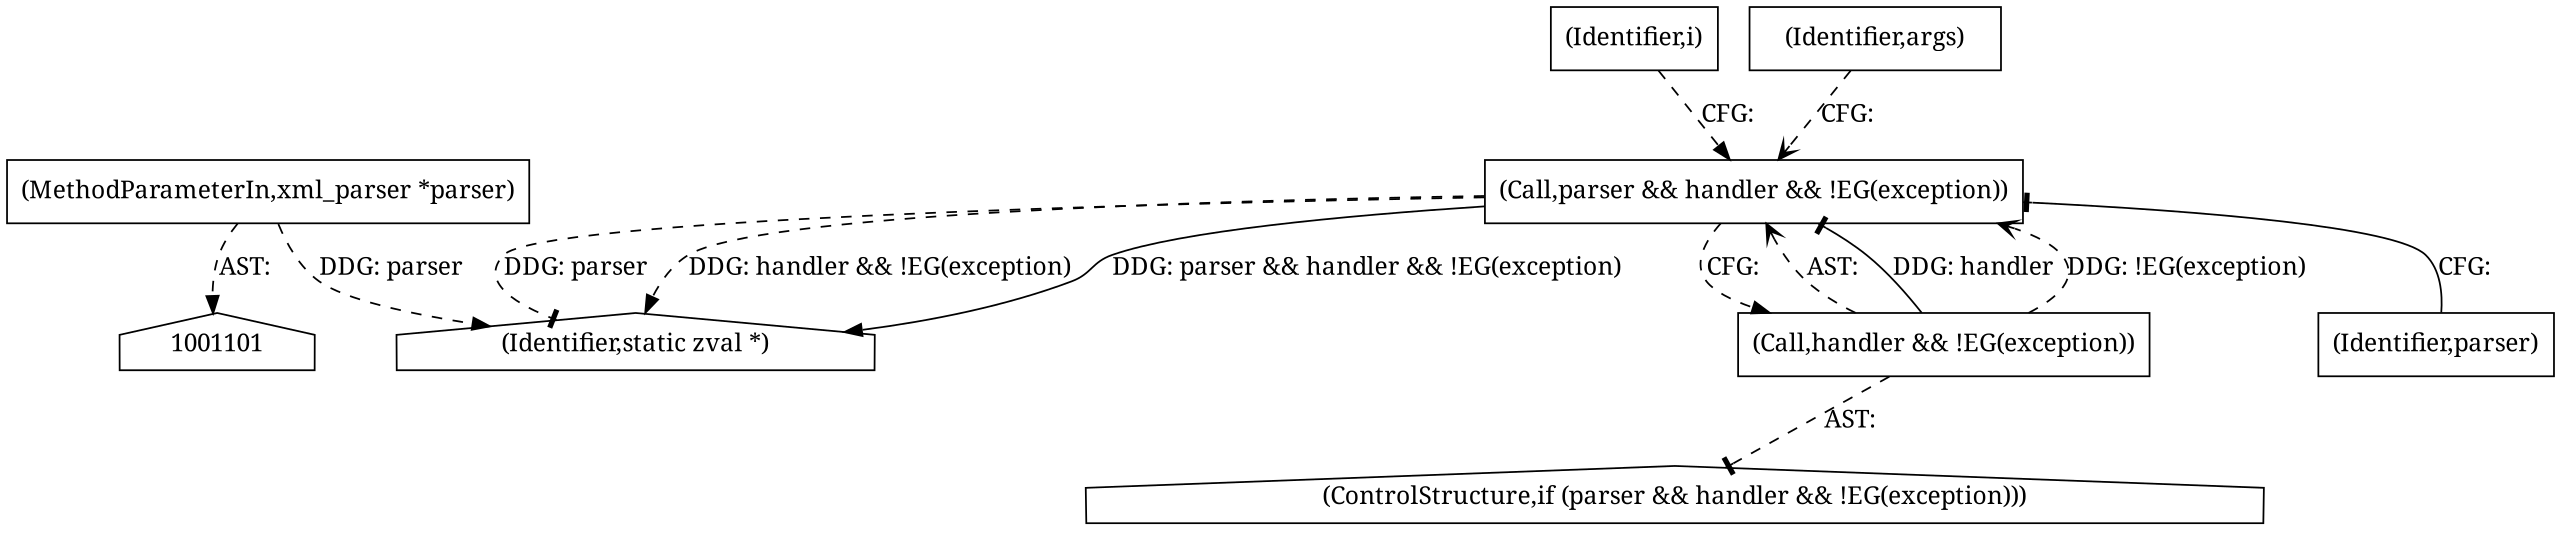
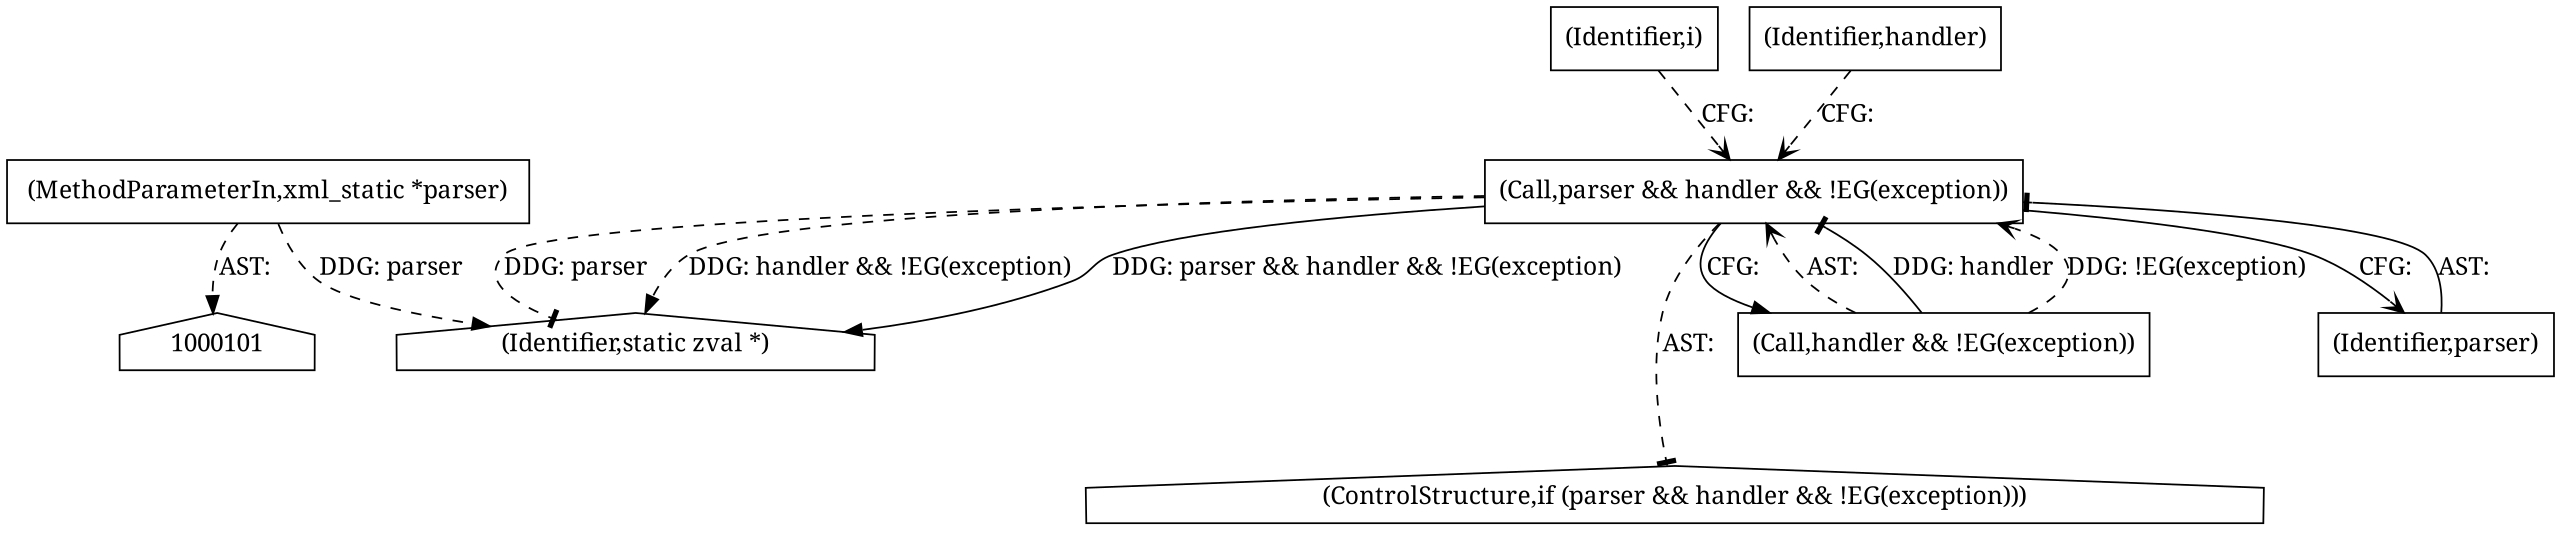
  digraph {
    fontname="Noto Serif"
    node [fontname="Noto Serif" shape=box]
    edge [arrowhead=normal fontname="Noto Serif" style=dashed]
-   n1 [label="(MethodParameterIn,xml_parser *parser)"]
+   n1 [label="(MethodParameterIn,xml_static *parser)"]
    n2 [label="(Identifier,static zval *)" shape=house]
-   1000101 [shape=house label=1001101]
+   1000101 [shape=house]
    n4 [label="(Call,parser && handler && !EG(exception))"]
    n5 [label="(ControlStructure,if (parser && handler && !EG(exception)))" shape=house]
    n6 [label="(Call,handler && !EG(exception))"]
    n7 [label="(Identifier,parser)"]
    n8 [label="(Identifier,i)"]
-   n9 [label="(Identifier,args)"]
+   n9 [label="(Identifier,handler)"]
    n1 -> n2 [label="DDG: parser"]
    n1 -> 1000101 [label="AST: "]
    n4 -> n2 [arrowhead=tee label="DDG: parser"]
    n4 -> n2 [label="DDG: handler && !EG(exception)"]
    n4 -> n2 [label="DDG: parser && handler && !EG(exception)" style=solid]
-   n6 -> n5 [arrowhead=tee label="AST: "]
-   n4 -> n6 [label="CFG: "]
+   n4 -> n5 [arrowhead=tee label="AST: "]
+   n4 -> n6 [label="CFG: " style=solid]
+   n4 -> n7 [arrowhead=vee label="CFG: " style=solid]
    n6 -> n4 [arrowhead=vee label="AST: "]
    n6 -> n4 [arrowhead=tee label="DDG: handler" style=solid]
    n6 -> n4 [arrowhead=vee label="DDG: !EG(exception)"]
-   n7 -> n4 [arrowhead=tee label="CFG: " style=solid]
-   n8 -> n4 [label="CFG: "]
+   n7 -> n4 [arrowhead=tee label="AST: " style=solid]
+   n8 -> n4 [arrowhead=vee label="CFG: "]
    n9 -> n4 [arrowhead=vee label="CFG: "]
  }
